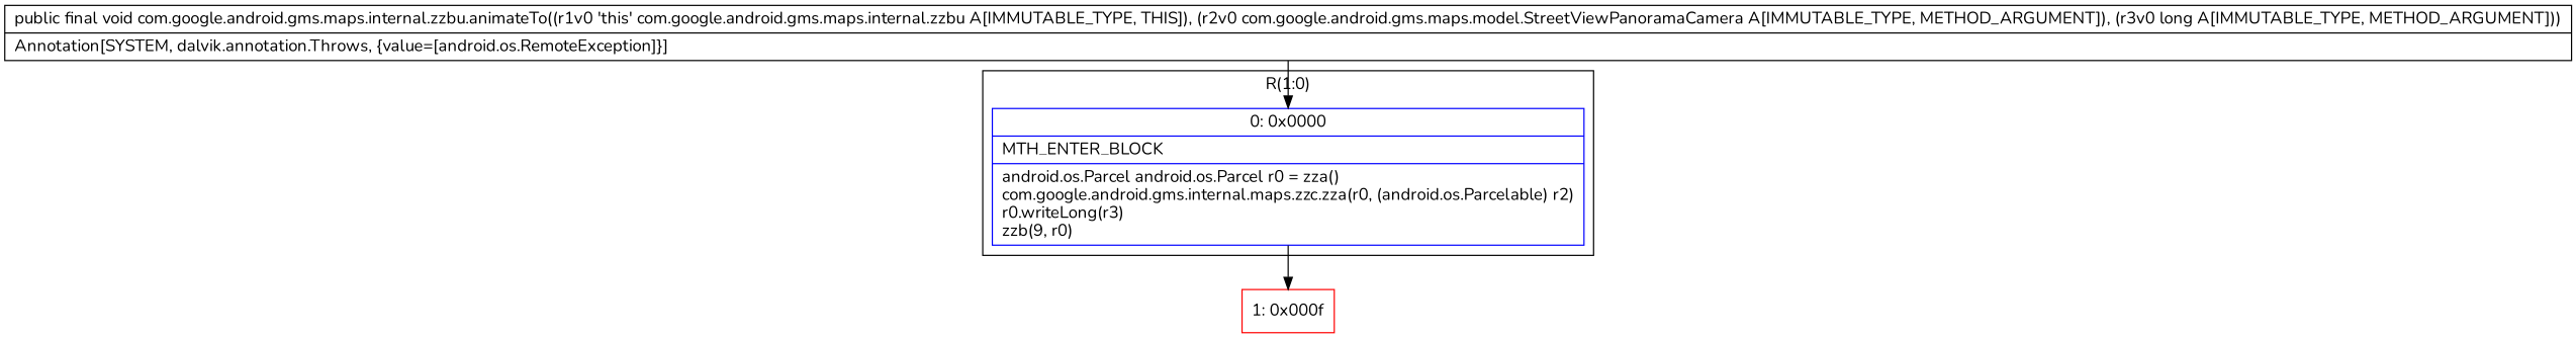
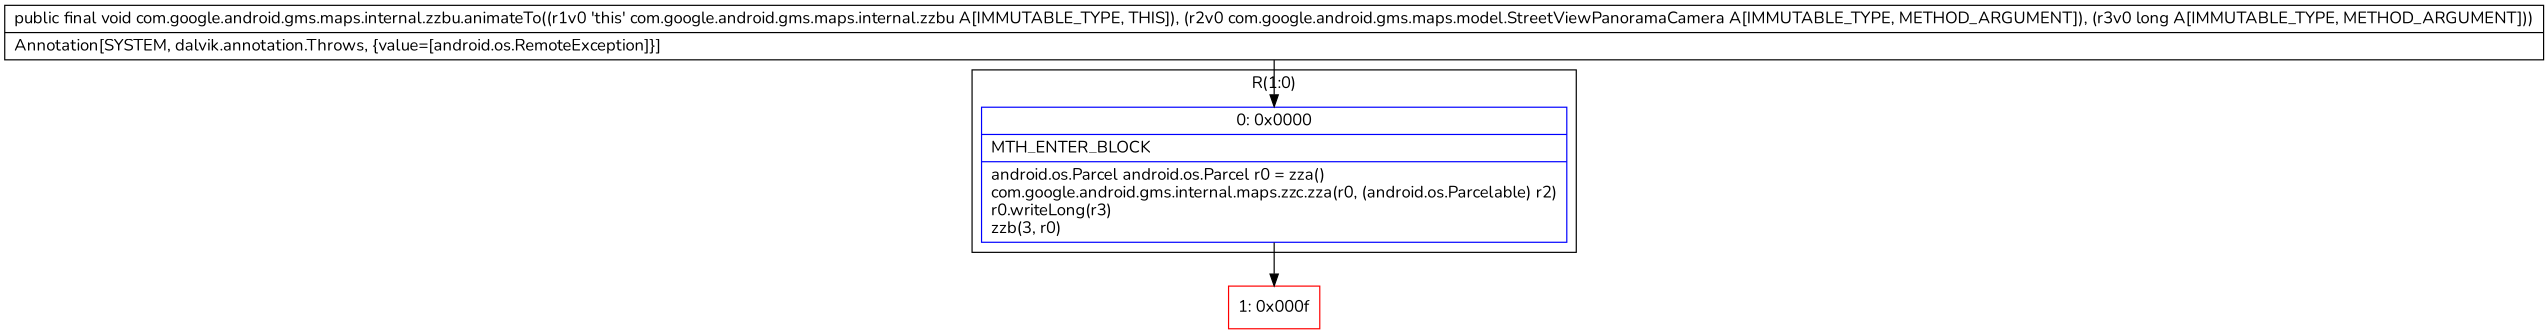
  digraph {
    fontname=Nunito
    node [shape=record fontname=Nunito]
    edge [fontname=Nunito]
-   n1 [color=blue label="{0\:\ 0x0000|MTH_ENTER_BLOCK\l|android.os.Parcel android.os.Parcel r0 = zza()\lcom.google.android.gms.internal.maps.zzc.zza(r0, (android.os.Parcelable) r2)\lr0.writeLong(r3)\lzzb(9, r0)\l}"]
+   n1 [color=blue label="{0\:\ 0x0000|MTH_ENTER_BLOCK\l|android.os.Parcel android.os.Parcel r0 = zza()\lcom.google.android.gms.internal.maps.zzc.zza(r0, (android.os.Parcelable) r2)\lr0.writeLong(r3)\lzzb(3, r0)\l}"]
    n2 [color=red label="{1\:\ 0x000f}"]
    n3 [label="{public final void com.google.android.gms.maps.internal.zzbu.animateTo((r1v0 'this' com.google.android.gms.maps.internal.zzbu A[IMMUTABLE_TYPE, THIS]), (r2v0 com.google.android.gms.maps.model.StreetViewPanoramaCamera A[IMMUTABLE_TYPE, METHOD_ARGUMENT]), (r3v0 long A[IMMUTABLE_TYPE, METHOD_ARGUMENT]))  | Annotation[SYSTEM, dalvik.annotation.Throws, \{value=[android.os.RemoteException]\}]\l}"]
    subgraph cluster_1 {
      label="R(1:0)"
      n1
    }
    n1 -> n2
    n3 -> n1
  }
